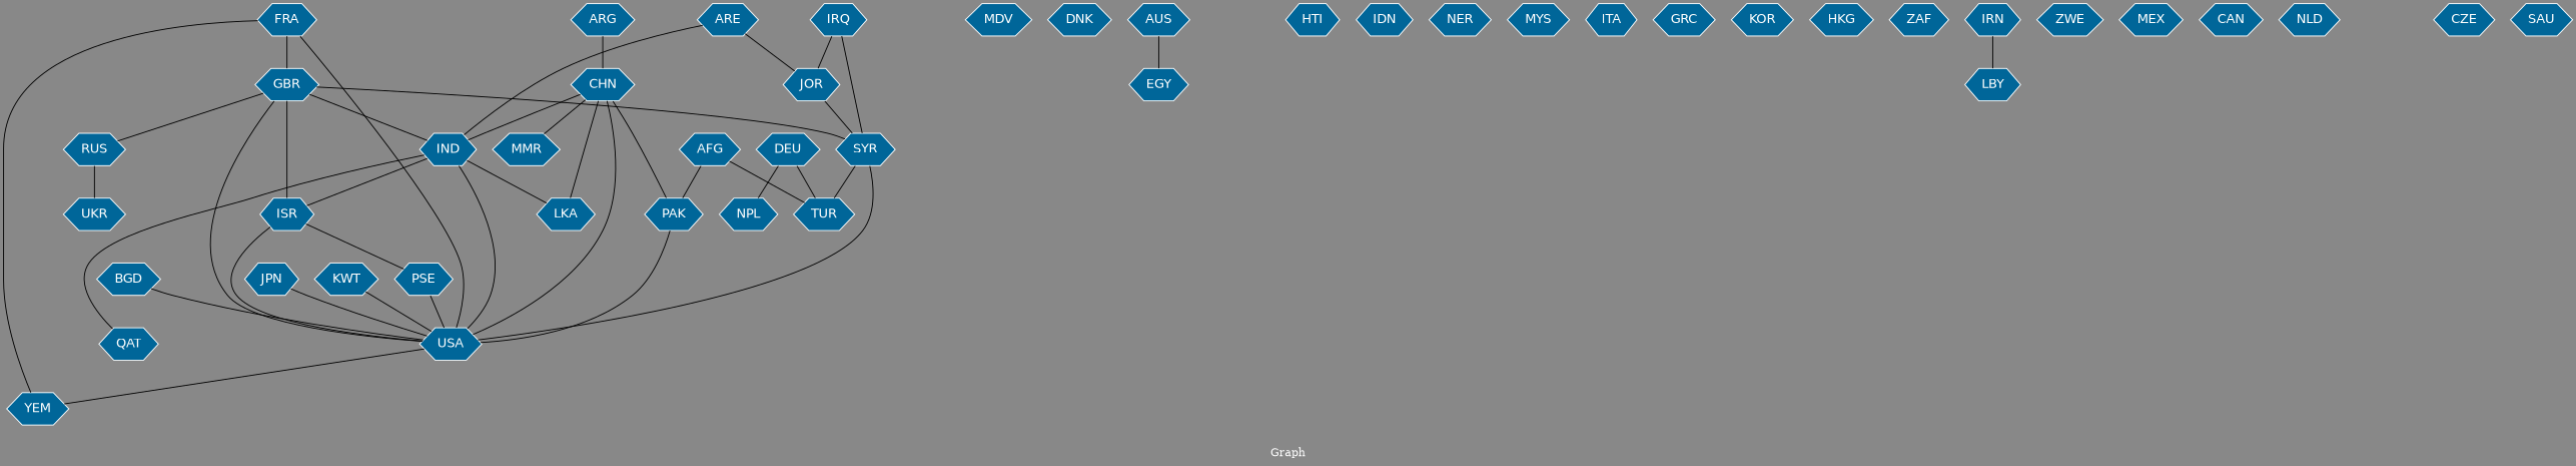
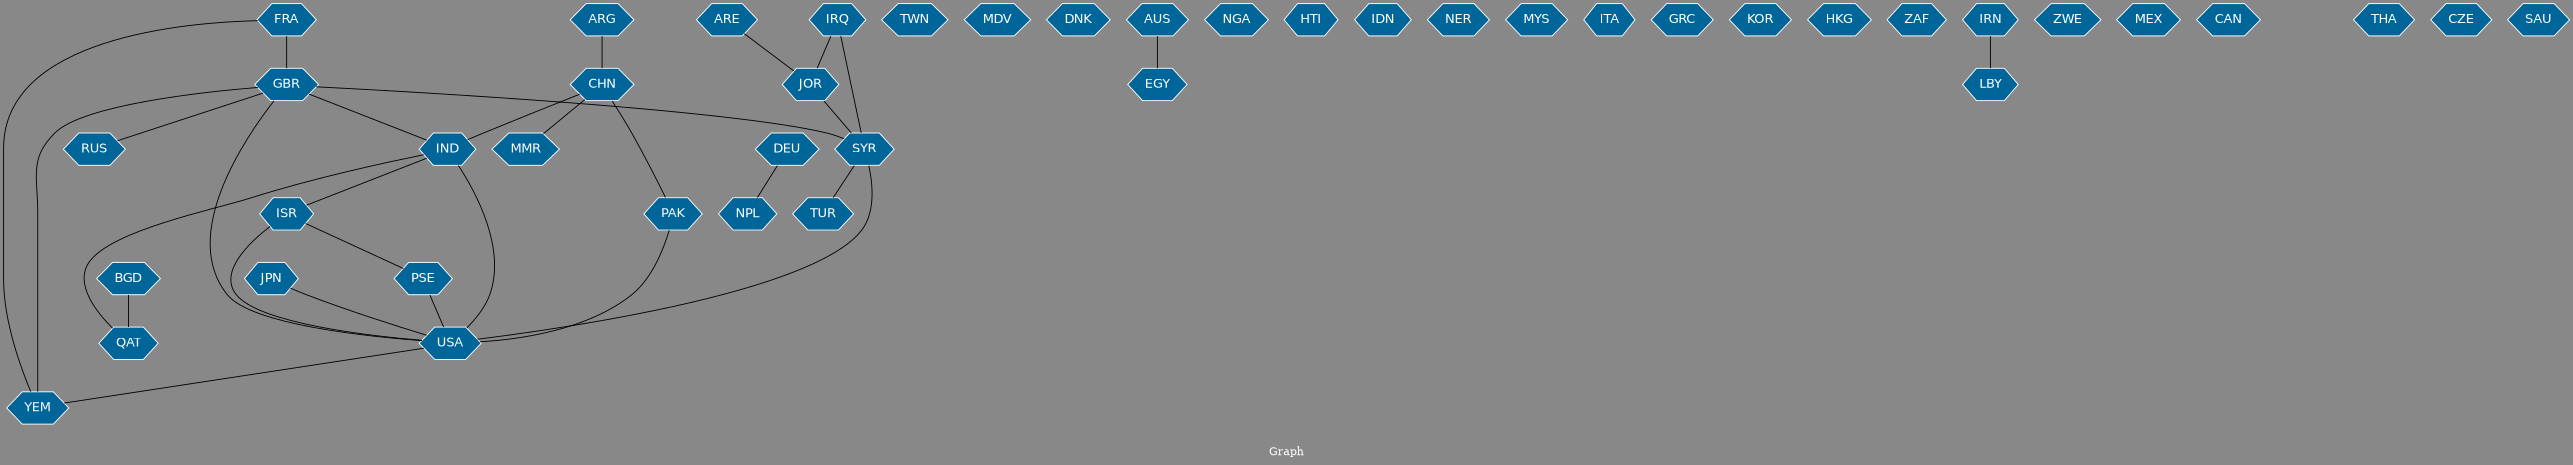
  graph {
    bgcolor="#888888"
    fontcolor=white
    fontsize=12
    label="Graph"
    node [color=white fillcolor="#006699" fontcolor=white fontname=Helvetica shape=hexagon style=filled]
    edge [arrowhead=open color=black fontcolor=white fontname=Courier fontsize=12 weight=1]
    n1 [label=GBR]
    n2 [label=USA]
    n3 [label=IND]
    n4 [label=RUS]
    n5 [label=SYR]
    n6 [label=YEM]
    n7 [label=ISR]
    n8 [label=QAT]
-   n9 [label=LKA]
-   n10 [label=UKR]
    n11 [label=TUR]
    n12 [label=PSE]
+   n13 [label=TWN]
    n14 [label=JPN]
    n15 [label=NPL]
    n16 [label=MDV]
    n17 [label=BGD]
    n18 [label=DEU]
-   n19 [label=KWT]
    n20 [label=DNK]
    n21 [label=PAK]
    n22 [label=JOR]
    n23 [label=AUS]
    n24 [label=EGY]
+   n25 [label=NGA]
    n26 [label=IRQ]
    n27 [label=HTI]
    n28 [label=CHN]
    n29 [label=MMR]
    n30 [label=IDN]
    n31 [label=ARE]
    n32 [label=NER]
-   n33 [label=AFG]
    n34 [label=MYS]
    n35 [label=ITA]
    n36 [label=GRC]
    n37 [label=KOR]
    n38 [label=HKG]
    n39 [label=ZAF]
    n40 [label=IRN]
    n41 [label=LBY]
    n42 [label=ZWE]
    n43 [label=MEX]
    n44 [label=CAN]
    n45 [label=ARG]
    n46 [label=FRA]
-   n47 [label=NLD]
+   n48 [label=THA]
    n49 [label=CZE]
    n50 [label=SAU]
    n1 -- n2 [weight=5]
    n1 -- n3 [weight=5]
    n1 -- n4
    n1 -- n5 [weight=3]
-   n1 -- n7 [weight=3]
+   n1 -- n6 [weight=3]
    n2 -- n6 [weight=4]
    n3 -- n2 [weight=8]
    n3 -- n7
    n3 -- n8
-   n3 -- n9
-   n4 -- n10 [weight=4]
    n5 -- n2 [weight=2]
    n5 -- n11
    n7 -- n2
    n7 -- n12
    n12 -- n2
    n14 -- n2 [weight=2]
-   n17 -- n2 [weight=3]
-   n18 -- n11
+   n17 -- n8 [weight=3]
    n18 -- n15
-   n19 -- n2
    n21 -- n2
    n22 -- n5
    n23 -- n24 [weight=2]
    n26 -- n5
    n26 -- n22
-   n28 -- n2 [weight=4]
    n28 -- n3 [weight=3]
-   n28 -- n9 [weight=2]
    n28 -- n21 [weight=2]
    n28 -- n29
-   n31 -- n3
    n31 -- n22
-   n33 -- n11 [weight=3]
-   n33 -- n21
    n40 -- n41
    n45 -- n28
    n46 -- n1 [weight=2]
-   n46 -- n2 [weight=2]
    n46 -- n6 [weight=2]
  }
